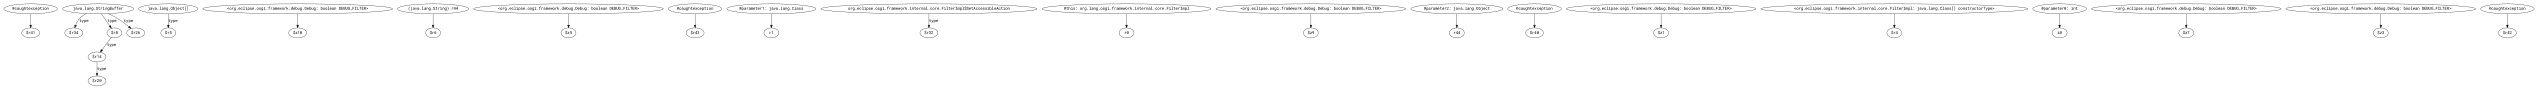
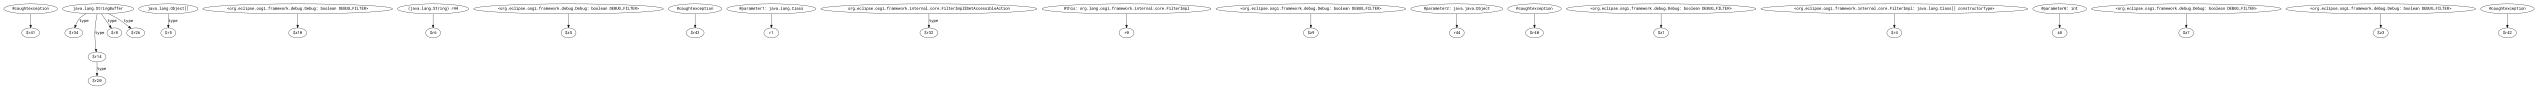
  digraph {
    fontname="Roboto Mono"
    node [fontname="Roboto Mono"]
    edge [fontname="Roboto Mono"]
    n1 [label="@caughtexception"]
    n2 [label="$r41"]
    n3 [label="java.lang.StringBuffer"]
    n4 [label="$r34"]
    n5 [label="$r14"]
    n6 [label="$r8"]
    n7 [label="$r26"]
    n8 [label="$r20"]
    n9 [label="java.lang.Object[]"]
    n10 [label="$r5"]
    n11 [label="<org.eclipse.osgi.framework.debug.Debug: boolean DEBUG_FILTER>"]
    n12 [label="$z10"]
    n13 [label="(java.lang.String) r44"]
    n14 [label="$r6"]
    n15 [label="<org.eclipse.osgi.framework.debug.Debug: boolean DEBUG_FILTER>"]
    n16 [label="$z5"]
    n17 [label="@caughtexception"]
    n18 [label="$r43"]
    n19 [label="@parameter1: java.lang.Class"]
    n20 [label=r1]
    n21 [label="org.eclipse.osgi.framework.internal.core.FilterImpl$SetAccessibleAction"]
    n22 [label="$r32"]
    n23 [label="@this: org.lang.osgi.framework.internal.core.FilterImpl"]
    n24 [label=r0]
    n25 [label="<org.eclipse.osgi.framework.debug.Debug: boolean DEBUG_FILTER>"]
    n26 [label="$z9"]
-   n27 [label="@parameter2: java.lang.Object"]
+   n27 [label="@parameter2: java.java.Object"]
    n28 [label=r44]
    n29 [label="@caughtexception"]
    n30 [label="$r40"]
    n31 [label="<org.eclipse.osgi.framework.debug.Debug: boolean DEBUG_FILTER>"]
    n32 [label="$z1"]
    n33 [label="<org.eclipse.osgi.framework.internal.core.FilterImpl: java.lang.Class[] constructorType>"]
    n34 [label="$r4"]
    n35 [label="@parameter0: int"]
    n36 [label=i0]
    n37 [label="<org.eclipse.osgi.framework.debug.Debug: boolean DEBUG_FILTER>"]
    n38 [label="$z7"]
    n39 [label="<org.eclipse.osgi.framework.debug.Debug: boolean DEBUG_FILTER>"]
    n40 [label="$z3"]
    n41 [label="@caughtexception"]
    n42 [label="$r42"]
    n1 -> n2
    n3 -> n4 [label=type]
-   n6 -> n5 [label=type]
+   n3 -> n5 [label=type]
    n3 -> n6 [label=type]
    n3 -> n7 [label=type]
    n5 -> n8 [label=type]
    n9 -> n10 [label=type]
    n11 -> n12
    n13 -> n14
    n15 -> n16
    n17 -> n18
    n19 -> n20
    n21 -> n22 [label=type]
    n23 -> n24
    n25 -> n26
    n27 -> n28
    n29 -> n30
    n31 -> n32
    n33 -> n34
    n35 -> n36
    n37 -> n38
    n39 -> n40
    n41 -> n42
  }
